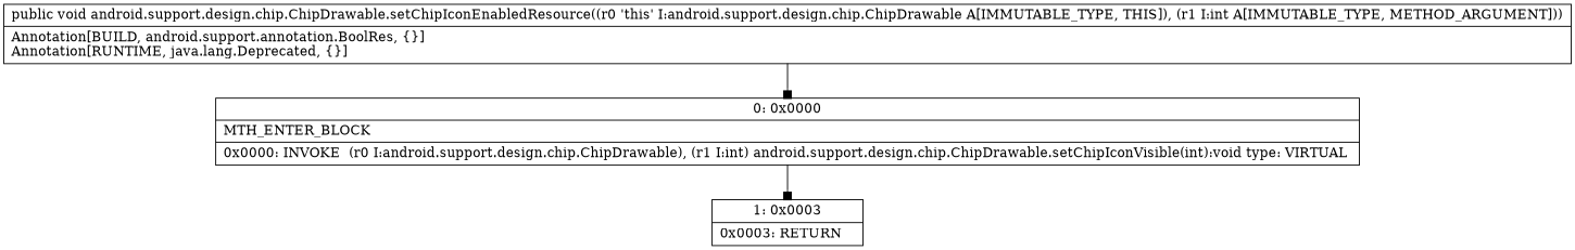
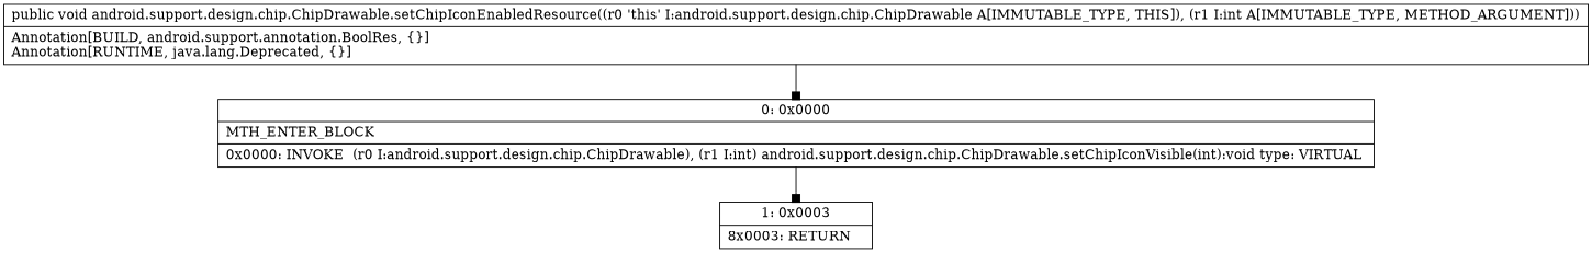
  digraph {
    node [shape=record]
    edge [arrowhead=box]
    n1 [label="{0\:\ 0x0000|MTH_ENTER_BLOCK\l|0x0000: INVOKE  (r0 I:android.support.design.chip.ChipDrawable), (r1 I:int) android.support.design.chip.ChipDrawable.setChipIconVisible(int):void type: VIRTUAL \l}"]
-   n2 [label="{1\:\ 0x0003|0x0003: RETURN   \l}"]
+   n2 [label="{1\:\ 0x0003|8x0003: RETURN   \l}"]
    n3 [label="{public void android.support.design.chip.ChipDrawable.setChipIconEnabledResource((r0 'this' I:android.support.design.chip.ChipDrawable A[IMMUTABLE_TYPE, THIS]), (r1 I:int A[IMMUTABLE_TYPE, METHOD_ARGUMENT]))  | Annotation[BUILD, android.support.annotation.BoolRes, \{\}]\lAnnotation[RUNTIME, java.lang.Deprecated, \{\}]\l}"]
    n1 -> n2
    n3 -> n1
  }
